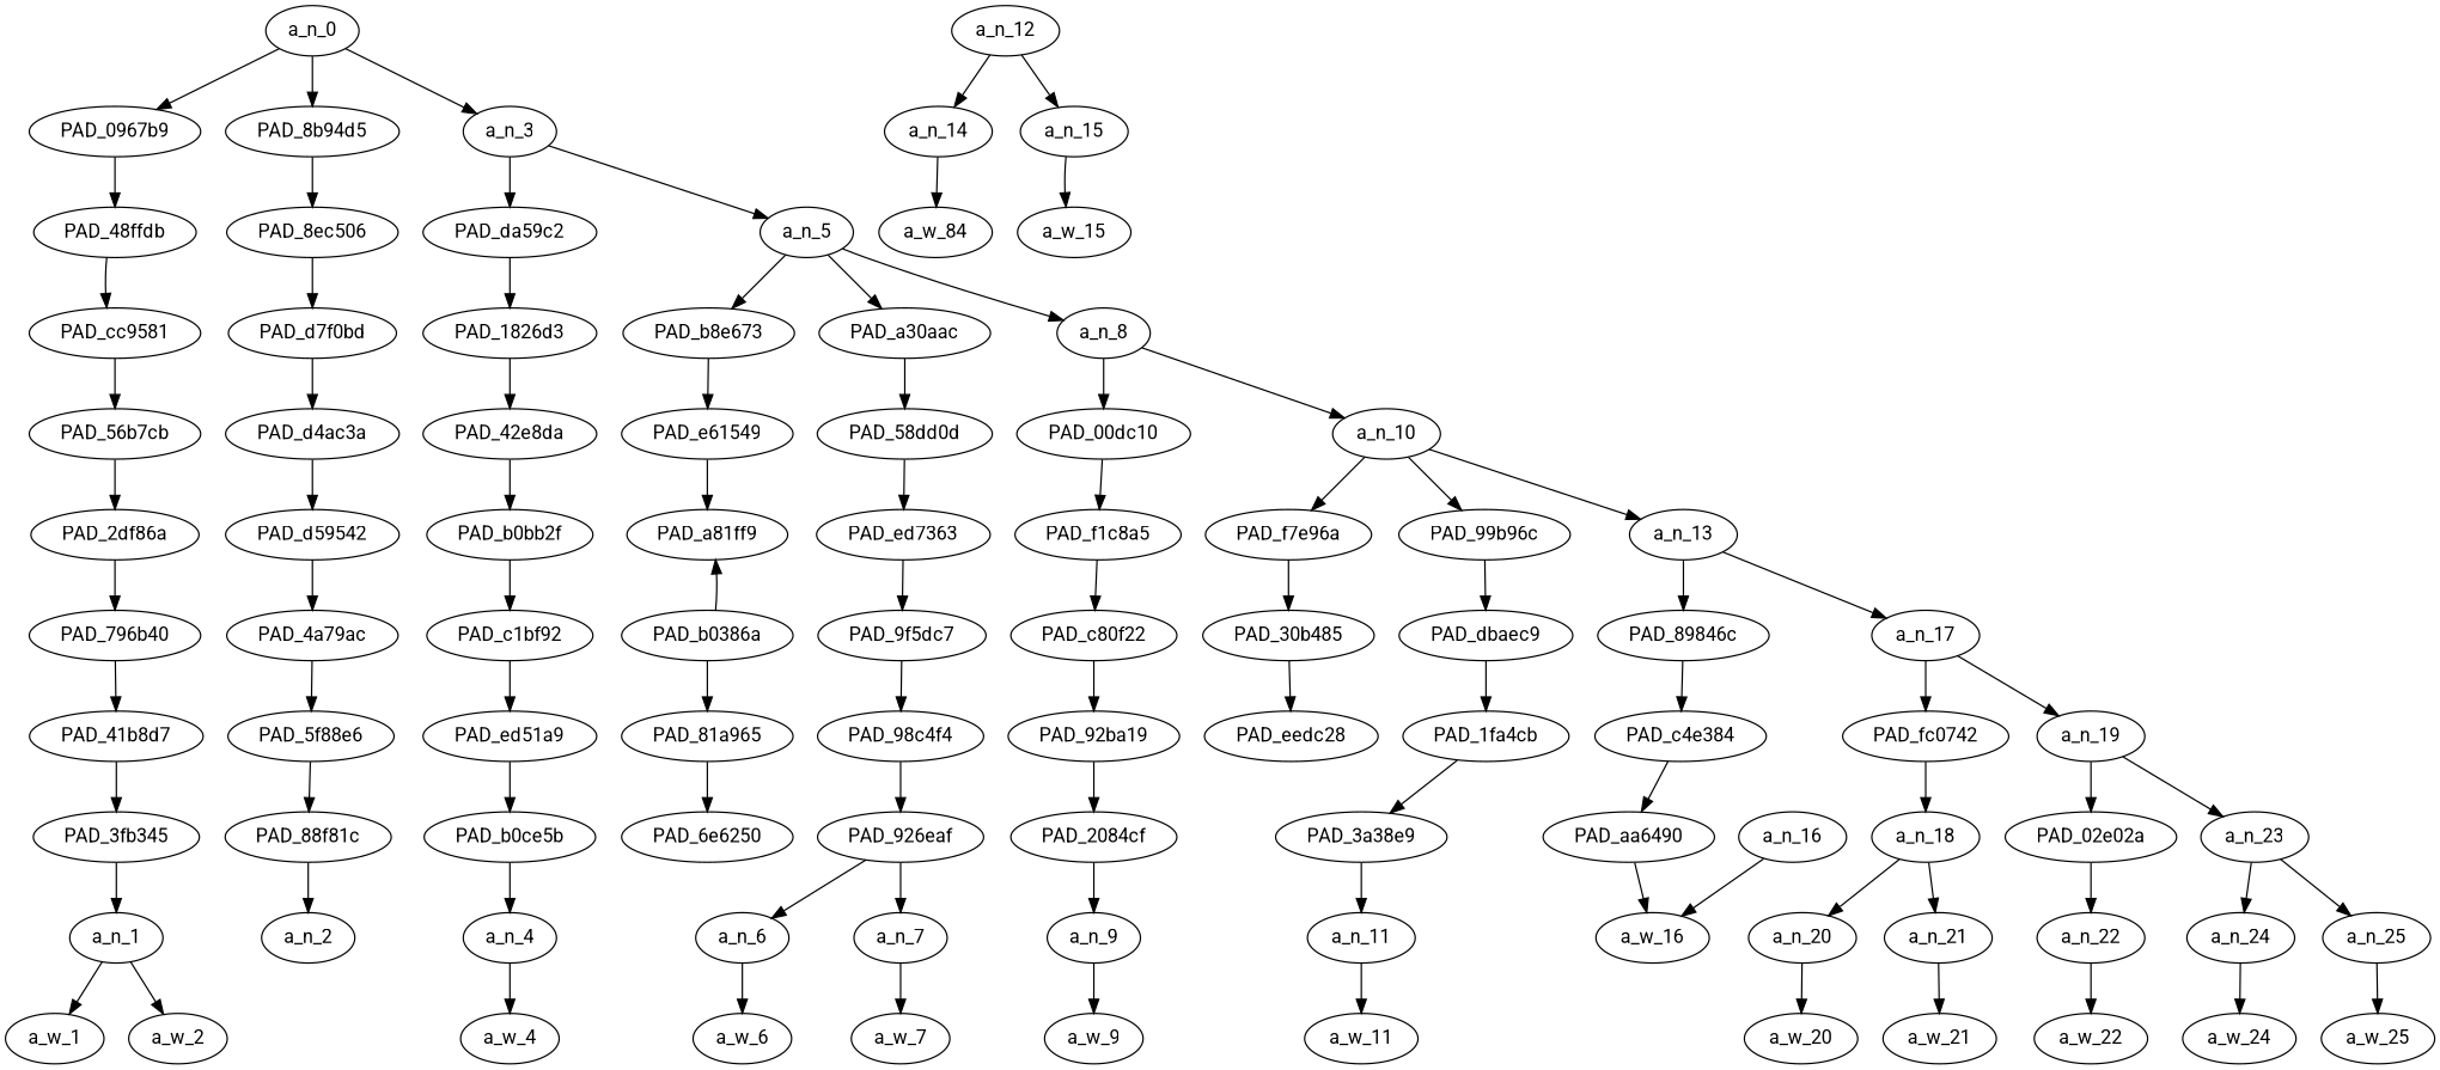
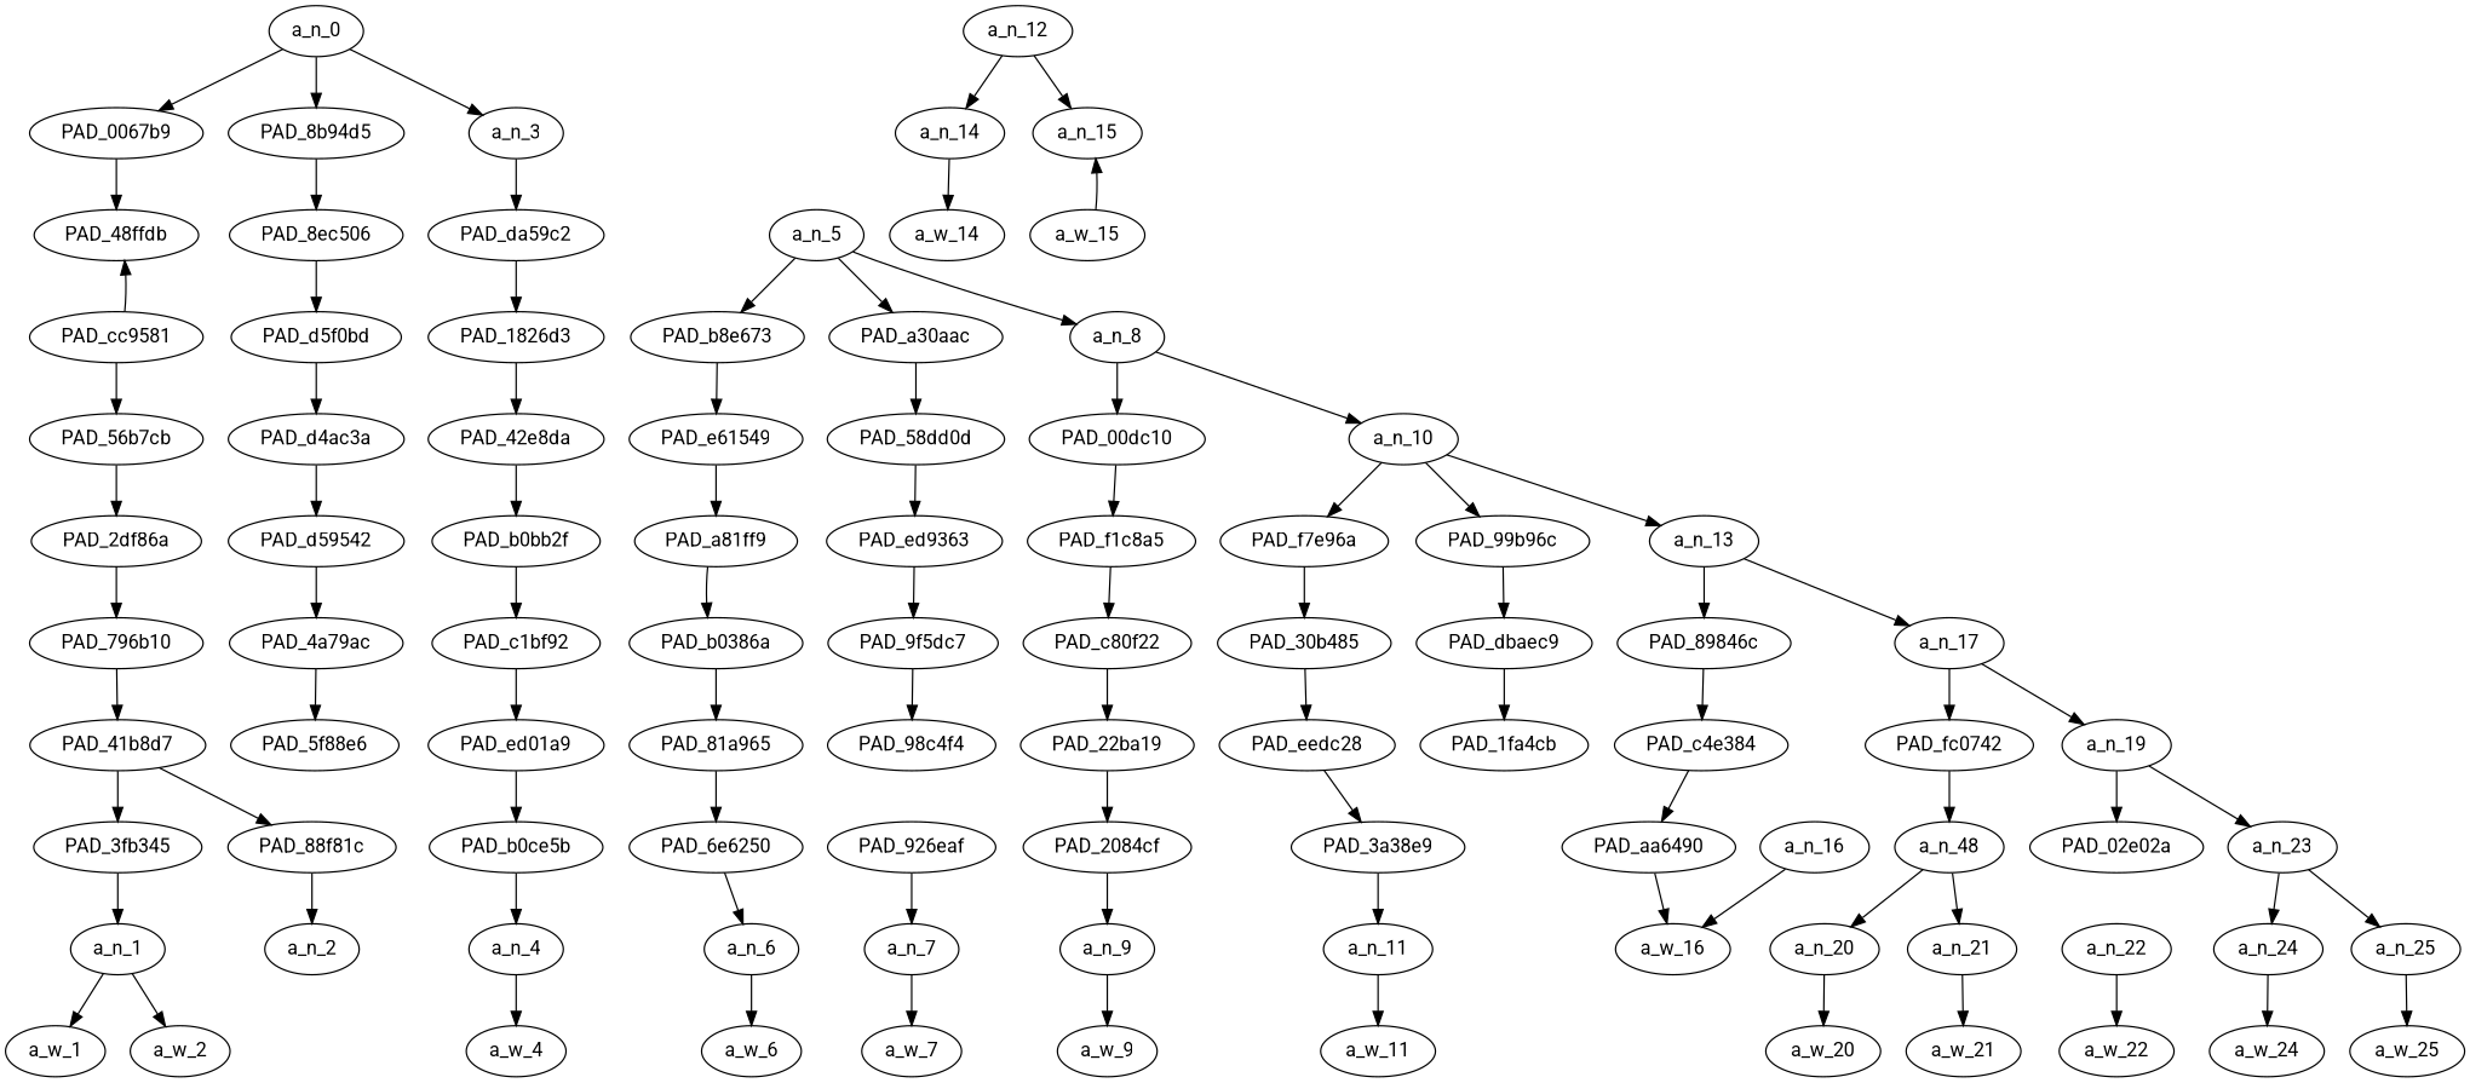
  strict digraph {
    fontname=Roboto
    node [div_dir=-1 fontname=Roboto index=0 level=1 text_span="[0]" value=0.06052940]
    edge [fontname=Roboto]
    a_n_0 [level=10 text_span="[0, 1, 2, 3, 4, 5, 6, 7, 8, 9, 10, 11, 12, 13, 14]" value=1.00000000]
-   PAD_0067b9 [level=9 label=PAD_0967b9]
+   PAD_0067b9 [level=9]
    PAD_8b94d5 [index=1 level=9 text_span="[1]" value=0.09128099]
    a_n_3 [div_dir=1 index=2 level=9 text_span="[2, 3, 4, 5, 6, 7, 8, 9, 10, 11, 12, 13, 14]" value=0.84818407]
    PAD_48ffdb [level=8]
    PAD_8ec506 [index=1 level=8 text_span="[1]" value=0.09128099]
    PAD_da59c2 [div_dir=1 index=2 level=8 text_span="[2]" value=0.04789049]
    a_n_5 [div_dir=1 index=3 level=8 text_span="[3, 4, 5, 6, 7, 8, 9, 10, 11, 12, 13, 14]" value=0.80006822]
    PAD_cc9581 [level=7]
-   PAD_d5f0bd [index=1 level=7 text_span="[1]" value=0.09128099 label=PAD_d7f0bd]
+   PAD_d5f0bd [index=1 level=7 text_span="[1]" value=0.09128099]
    PAD_1826d3 [div_dir=1 index=2 level=7 text_span="[2]" value=0.04789049]
    PAD_b8e673 [index=3 level=7 text_span="[3]" value=0.09227731]
    PAD_a30aac [index=4 level=7 text_span="[4]" value=0.04318813]
    a_n_8 [div_dir=1 index=5 level=7 text_span="[5, 6, 7, 8, 9, 10, 11, 12, 13, 14]" value=0.66439823]
    PAD_56b7cb [level=6]
    PAD_2df86a [level=5]
-   PAD_796b40 [level=4]
+   PAD_796b40 [level=4 label=PAD_796b10]
    PAD_41b8d7 [level=3]
    PAD_3fb345 [level=2]
    a_n_1
    a_w_1 [div_dir=0 level=0 value=no]
    a_w_2 [div_dir=0 index=1 level=0 text_span="[1]" value=excuse]
    PAD_d4ac3a [index=1 level=6 text_span="[1]" value=0.09128099]
    PAD_d59542 [index=1 level=5 text_span="[1]" value=0.09128099]
    PAD_4a79ac [index=1 level=4 text_span="[1]" value=0.09128099]
    PAD_5f88e6 [index=1 level=3 text_span="[1]" value=0.09128099]
    PAD_88f81c [index=1 level=2 text_span="[1]" value=0.09128099]
    a_n_2 [index=1 text_span="[1]" value=0.09128099]
    PAD_42e8da [div_dir=1 index=2 level=6 text_span="[2]" value=0.04789049]
    PAD_e61549 [index=3 level=6 text_span="[3]" value=0.09227731]
    PAD_58dd0d [index=4 level=6 text_span="[4]" value=0.04318813]
    PAD_00dc10 [index=5 level=6 text_span="[5]" value=0.03520372]
    a_n_10 [div_dir=1 index=6 level=6 text_span="[6, 7, 8, 9, 10, 11, 12, 13, 14]" value=0.62889699]
    PAD_b0bb2f [div_dir=1 index=2 level=5 text_span="[2]" value=0.04789049]
    PAD_c1bf92 [div_dir=1 index=2 level=4 text_span="[2]" value=0.04789049]
-   PAD_ed01a9 [div_dir=1 index=2 level=3 text_span="[2]" value=0.04789049 label=PAD_ed51a9]
+   PAD_ed01a9 [div_dir=1 index=2 level=3 text_span="[2]" value=0.04789049]
    PAD_b0ce5b [div_dir=1 index=2 level=2 text_span="[2]" value=0.04789049]
    a_n_4 [div_dir=1 index=2 text_span="[2]" value=0.04789049]
    a_w_4 [div_dir=0 index=2 level=0 text_span="[2]" value=for]
    PAD_a81ff9 [index=3 level=5 text_span="[3]" value=0.09227731]
-   PAD_ed7363 [index=4 level=5 text_span="[4]" value=0.04318813]
+   PAD_ed7363 [index=4 level=5 text_span="[4]" value=0.04318813 label=PAD_ed9363]
    PAD_f1c8a5 [index=5 level=5 text_span="[5]" value=0.03520372]
    PAD_f7e96a [index=6 level=5 text_span="[6]" value=0.05188978]
    PAD_99b96c [div_dir=1 index=7 level=5 text_span="[7, 8]" value=0.14663936]
    a_n_13 [div_dir=1 index=8 level=5 text_span="[9, 10, 11, 12, 13, 14]" value=0.43002199]
    PAD_b0386a [index=3 level=4 text_span="[3]" value=0.09227731]
    PAD_81a965 [index=3 level=3 text_span="[3]" value=0.09227731]
    PAD_6e6250 [index=3 level=2 text_span="[3]" value=0.09227731]
    a_n_6 [index=3 text_span="[3]" value=0.09227731]
    a_w_6 [div_dir=0 index=3 level=0 text_span="[3]" value=us]
    PAD_9f5dc7 [index=4 level=4 text_span="[4]" value=0.04318813]
    PAD_98c4f4 [index=4 level=3 text_span="[4]" value=0.04318813]
    PAD_926eaf [index=4 level=2 text_span="[4]" value=0.04318813]
    a_n_7 [index=4 text_span="[4]" value=0.04318813]
    a_w_7 [div_dir=0 index=4 level=0 text_span="[4]" value=not]
    PAD_c80f22 [index=5 level=4 text_span="[5]" value=0.03520372]
    PAD_30b485 [index=6 level=4 text_span="[6]" value=0.05188978]
    PAD_dbaec9 [div_dir=1 index=7 level=4 text_span="[7, 8]" value=0.14663936]
    PAD_89846c [index=8 level=4 text_span="[9]" value=0.04237515]
    a_n_17 [div_dir=1 index=9 level=4 text_span="[10, 11, 12, 13, 14]" value=0.38735815]
-   PAD_22ba19 [index=5 level=3 text_span="[5]" value=0.03520372 label=PAD_92ba19]
+   PAD_22ba19 [index=5 level=3 text_span="[5]" value=0.03520372]
    PAD_2084cf [index=5 level=2 text_span="[5]" value=0.03520372]
    a_n_9 [index=5 text_span="[5]" value=0.03520372]
    a_w_9 [div_dir=0 index=5 level=0 text_span="[5]" value=to]
    PAD_eedc28 [index=6 level=3 text_span="[6]" value=0.05188978]
    PAD_1fa4cb [div_dir=1 index=7 level=3 text_span="[7, 8]" value=0.14663936]
    PAD_c4e384 [index=8 level=3 text_span="[9]" value=0.04237515]
    PAD_fc0742 [div_dir=1 index=9 level=3 text_span="[10, 11]" value=0.20020054]
    a_n_19 [index=10 level=3 text_span="[12, 13, 14]" value=0.18679525]
    PAD_3a38e9 [index=6 level=2 text_span="[6]" value=0.05188978]
    a_n_11 [index=6 text_span="[6]" value=0.05188978]
    a_w_11 [div_dir=0 index=6 level=0 text_span="[6]" value=offer]
    a_n_12 [div_dir=1 index=7 level=2 text_span="[7, 8]" value=0.14663936]
    a_n_14 [div_dir=1 index=7 text_span="[7]" value=0.08484153]
    a_n_15 [div_dir=1 index=8 text_span="[8]" value=0.06151829]
-   a_w_14 [div_dir=0 index=7 level=0 text_span="[7]" value=refugee label=a_w_84]
+   a_w_14 [div_dir=0 index=7 level=0 text_span="[7]" value=refugee]
    a_w_15 [div_dir=0 index=8 level=0 text_span="[8]" value=status]
    PAD_aa6490 [index=8 level=2 text_span="[9]" value=0.04237515]
-   a_n_18 [div_dir=1 index=9 level=2 text_span="[10, 11]" value=0.20020054]
+   a_n_18 [div_dir=1 index=9 level=2 text_span="[10, 11]" value=0.20020054 label=a_n_48]
    PAD_02e02a [div_dir=1 index=10 level=2 text_span="[12]" value=0.04417925]
    a_n_23 [index=11 level=2 text_span="[13, 14]" value=0.14257239]
    a_w_16 [div_dir=0 index=9 level=0 text_span="[9]" value=to1]
    a_n_16 [index=9 text_span="[9]" value=0.04237515]
    a_n_20 [div_dir=1 index=10 text_span="[10]" value=0.11755267]
    a_n_21 [div_dir=1 index=11 text_span="[11]" value=0.08200856]
    a_n_22 [div_dir=1 index=12 text_span="[12]" value=0.04417925]
    a_n_24 [div_dir=1 index=13 text_span="[13]" value=0.05608558]
    a_n_25 [index=14 text_span="[14]" value=0.08636280]
    a_w_20 [div_dir=0 index=10 level=0 text_span="[10]" value=white]
    a_w_21 [div_dir=0 index=11 level=0 text_span="[11]" value=refugees]
    a_w_22 [div_dir=0 index=12 level=0 text_span="[12]" value=in]
    a_w_24 [div_dir=0 index=13 level=0 text_span="[13]" value=south]
    a_w_25 [div_dir=0 index=14 level=0 text_span="[14]" value=africa]
    a_n_0 -> PAD_0067b9
    a_n_0 -> PAD_8b94d5
    a_n_0 -> a_n_3
    PAD_0067b9 -> PAD_48ffdb
    PAD_8b94d5 -> PAD_8ec506
    a_n_3 -> PAD_da59c2
-   a_n_3 -> a_n_5
-   PAD_48ffdb -> PAD_cc9581
+   PAD_cc9581 -> PAD_48ffdb
    PAD_8ec506 -> PAD_d5f0bd
    PAD_da59c2 -> PAD_1826d3
    a_n_5 -> PAD_b8e673
    a_n_5 -> PAD_a30aac
    a_n_5 -> a_n_8
    PAD_cc9581 -> PAD_56b7cb
    PAD_d5f0bd -> PAD_d4ac3a
    PAD_1826d3 -> PAD_42e8da
    PAD_b8e673 -> PAD_e61549
    PAD_a30aac -> PAD_58dd0d
    a_n_8 -> PAD_00dc10
    a_n_8 -> a_n_10
    PAD_56b7cb -> PAD_2df86a
    PAD_2df86a -> PAD_796b40
    PAD_796b40 -> PAD_41b8d7
    PAD_41b8d7 -> PAD_3fb345
    PAD_3fb345 -> a_n_1
    a_n_1 -> a_w_1
    a_n_1 -> a_w_2
    PAD_d4ac3a -> PAD_d59542
    PAD_d59542 -> PAD_4a79ac
    PAD_4a79ac -> PAD_5f88e6
-   PAD_5f88e6 -> PAD_88f81c
+   PAD_41b8d7 -> PAD_88f81c
    PAD_88f81c -> a_n_2
    PAD_42e8da -> PAD_b0bb2f
    PAD_e61549 -> PAD_a81ff9
    PAD_58dd0d -> PAD_ed7363
    PAD_00dc10 -> PAD_f1c8a5
    a_n_10 -> PAD_f7e96a
    a_n_10 -> PAD_99b96c
    a_n_10 -> a_n_13
    PAD_b0bb2f -> PAD_c1bf92
    PAD_c1bf92 -> PAD_ed01a9
    PAD_ed01a9 -> PAD_b0ce5b
    PAD_b0ce5b -> a_n_4
    a_n_4 -> a_w_4
-   PAD_b0386a -> PAD_a81ff9
+   PAD_a81ff9 -> PAD_b0386a
    PAD_ed7363 -> PAD_9f5dc7
    PAD_f1c8a5 -> PAD_c80f22
    PAD_f7e96a -> PAD_30b485
    PAD_99b96c -> PAD_dbaec9
    a_n_13 -> PAD_89846c
    a_n_13 -> a_n_17
    PAD_b0386a -> PAD_81a965
    PAD_81a965 -> PAD_6e6250
-   PAD_926eaf -> a_n_6
+   PAD_6e6250 -> a_n_6
    a_n_6 -> a_w_6
    PAD_9f5dc7 -> PAD_98c4f4
-   PAD_98c4f4 -> PAD_926eaf
    PAD_926eaf -> a_n_7
    a_n_7 -> a_w_7
    PAD_c80f22 -> PAD_22ba19
    PAD_30b485 -> PAD_eedc28
    PAD_dbaec9 -> PAD_1fa4cb
    PAD_89846c -> PAD_c4e384
    a_n_17 -> PAD_fc0742
    a_n_17 -> a_n_19
    PAD_22ba19 -> PAD_2084cf
    PAD_2084cf -> a_n_9
    a_n_9 -> a_w_9
-   PAD_1fa4cb -> PAD_3a38e9
+   PAD_eedc28 -> PAD_3a38e9
    PAD_c4e384 -> PAD_aa6490
    PAD_fc0742 -> a_n_18
    a_n_19 -> PAD_02e02a
    a_n_19 -> a_n_23
    PAD_3a38e9 -> a_n_11
    a_n_11 -> a_w_11
    a_n_12 -> a_n_14
    a_n_12 -> a_n_15
    a_n_14 -> a_w_14
-   a_n_15 -> a_w_15
+   a_w_15 -> a_n_15
    PAD_aa6490 -> a_w_16
    a_n_18 -> a_n_20
    a_n_18 -> a_n_21
-   PAD_02e02a -> a_n_22
    a_n_23 -> a_n_24
    a_n_23 -> a_n_25
    a_n_16 -> a_w_16
    a_n_20 -> a_w_20
    a_n_21 -> a_w_21
    a_n_22 -> a_w_22
    a_n_24 -> a_w_24
    a_n_25 -> a_w_25
  }
